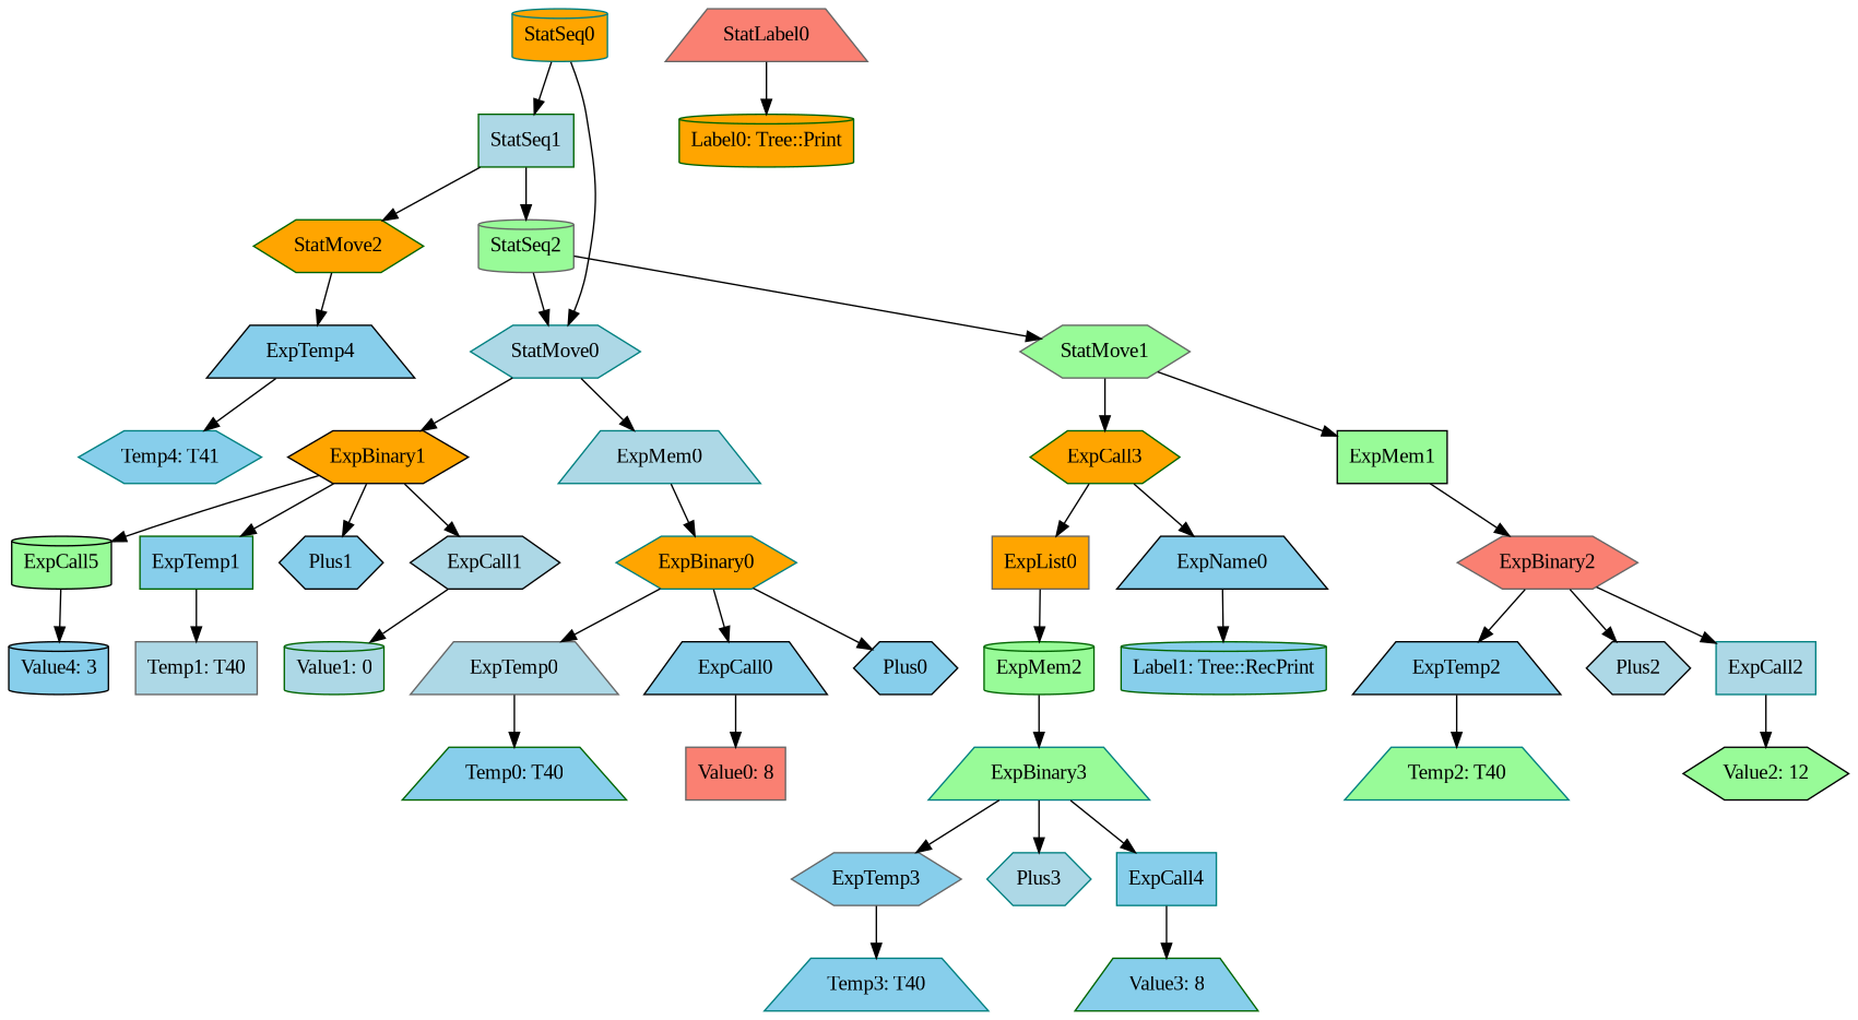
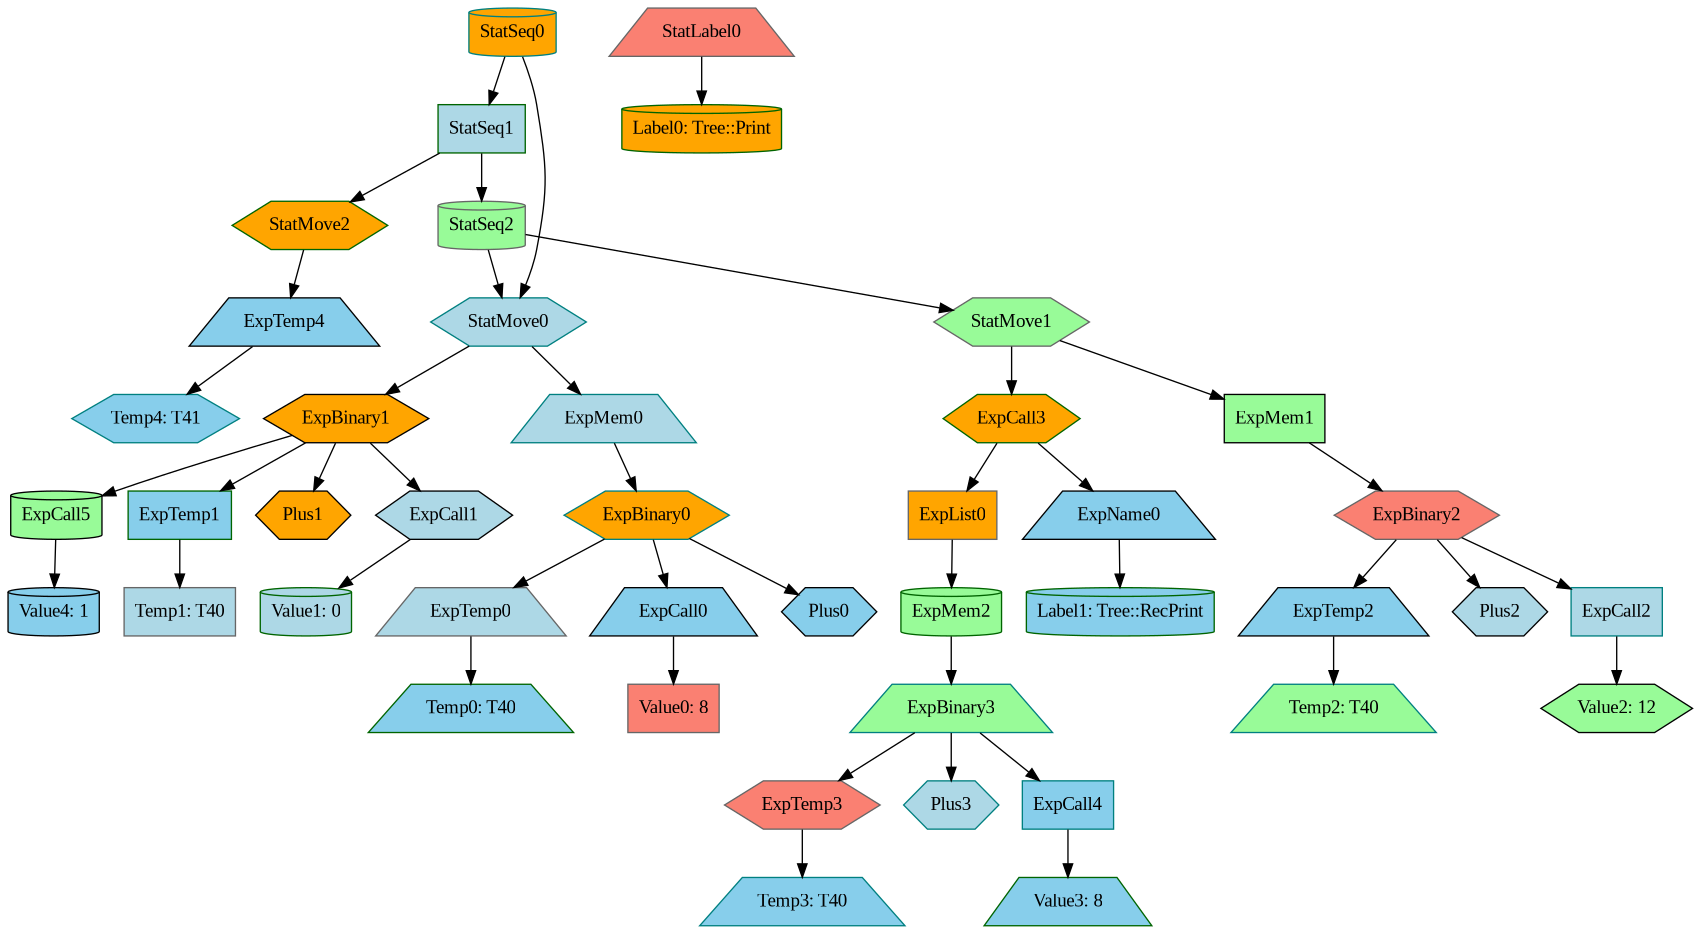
  digraph {
    fontname="Liberation Serif"
    ordering=out
    node [color=black fillcolor=skyblue fontname="Liberation Serif" shape=hexagon style=filled]
    edge [fontname="Liberation Serif"]
    StatMove2 [color=darkgreen fillcolor=orange]
    ExpTemp4 [shape=trapezium]
    "Temp4: T41" [color=teal]
    ExpCall5 [fillcolor=palegreen shape=cylinder]
-   "Value4: 1" [shape=cylinder label="Value4: 3"]
+   "Value4: 1" [shape=cylinder]
    StatSeq1 [color=darkgreen fillcolor=lightblue shape=box]
    StatSeq2 [color=gray40 fillcolor=palegreen shape=cylinder]
    StatMove0 [color=teal fillcolor=lightblue]
    StatMove1 [color=gray40 fillcolor=palegreen]
    ExpBinary1 [fillcolor=orange]
    ExpMem0 [color=teal fillcolor=lightblue shape=trapezium]
    ExpCall3 [color=darkgreen fillcolor=orange]
    ExpMem1 [fillcolor=palegreen shape=box]
    ExpList0 [color=gray40 fillcolor=orange shape=box]
    ExpMem2 [color=darkgreen fillcolor=palegreen shape=cylinder]
    ExpBinary3 [color=teal fillcolor=palegreen shape=trapezium]
-   ExpTemp3 [color=gray40]
+   ExpTemp3 [color=gray40 fillcolor=salmon]
    Plus3 [color=teal fillcolor=lightblue]
    ExpCall4 [color=teal shape=box]
    ExpTemp1 [color=darkgreen shape=box]
-   Plus1
+   Plus1 [fillcolor=orange]
    ExpCall1 [fillcolor=lightblue]
    "Temp1: T40" [color=gray40 fillcolor=lightblue shape=box]
    "Value1: 0" [color=darkgreen fillcolor=lightblue shape=cylinder]
    ExpBinary0 [color=teal fillcolor=orange]
    ExpTemp0 [color=gray40 fillcolor=lightblue shape=trapezium]
    ExpCall0 [shape=trapezium]
    Plus0
    "Temp0: T40" [color=darkgreen shape=trapezium]
    "Value0: 8" [color=gray40 fillcolor=salmon shape=box]
    ExpBinary2 [color=gray40 fillcolor=salmon]
    ExpTemp2 [shape=trapezium]
    Plus2 [fillcolor=lightblue]
    ExpCall2 [color=teal fillcolor=lightblue shape=box]
    "Temp2: T40" [color=teal fillcolor=palegreen shape=trapezium]
    "Value2: 12" [fillcolor=palegreen]
    StatLabel0 [color=gray40 fillcolor=salmon shape=trapezium]
    "Label0: Tree::Print" [color=darkgreen fillcolor=orange shape=cylinder]
    ExpName0 [shape=trapezium]
    "Label1: Tree::RecPrint" [color=darkgreen shape=cylinder]
    StatSeq0 [color=teal fillcolor=orange shape=cylinder]
    "Temp3: T40" [color=teal shape=trapezium]
    "Value3: 8" [color=darkgreen shape=trapezium]
    StatMove2 -> ExpTemp4
    ExpTemp4 -> "Temp4: T41"
    ExpCall5 -> "Value4: 1"
    StatSeq1 -> StatMove2
    StatSeq1 -> StatSeq2
    StatSeq2 -> StatMove0
    StatSeq2 -> StatMove1
    StatMove0 -> ExpBinary1
    StatMove0 -> ExpMem0
    StatMove1 -> ExpCall3
    StatMove1 -> ExpMem1
    ExpBinary1 -> ExpCall5
    ExpBinary1 -> ExpTemp1
    ExpBinary1 -> Plus1
    ExpBinary1 -> ExpCall1
    ExpMem0 -> ExpBinary0
    ExpCall3 -> ExpList0
    ExpCall3 -> ExpName0
    ExpMem1 -> ExpBinary2
    ExpList0 -> ExpMem2
    ExpMem2 -> ExpBinary3
    ExpBinary3 -> ExpTemp3
    ExpBinary3 -> Plus3
    ExpBinary3 -> ExpCall4
    ExpTemp3 -> "Temp3: T40"
    ExpCall4 -> "Value3: 8"
    ExpTemp1 -> "Temp1: T40"
    ExpCall1 -> "Value1: 0"
    ExpBinary0 -> ExpTemp0
    ExpBinary0 -> ExpCall0
    ExpBinary0 -> Plus0
    ExpTemp0 -> "Temp0: T40"
    ExpCall0 -> "Value0: 8"
    ExpBinary2 -> ExpTemp2
    ExpBinary2 -> Plus2
    ExpBinary2 -> ExpCall2
    ExpTemp2 -> "Temp2: T40"
    ExpCall2 -> "Value2: 12"
    StatLabel0 -> "Label0: Tree::Print"
    ExpName0 -> "Label1: Tree::RecPrint"
    StatSeq0 -> StatSeq1
    StatSeq0 -> StatMove0
  }
